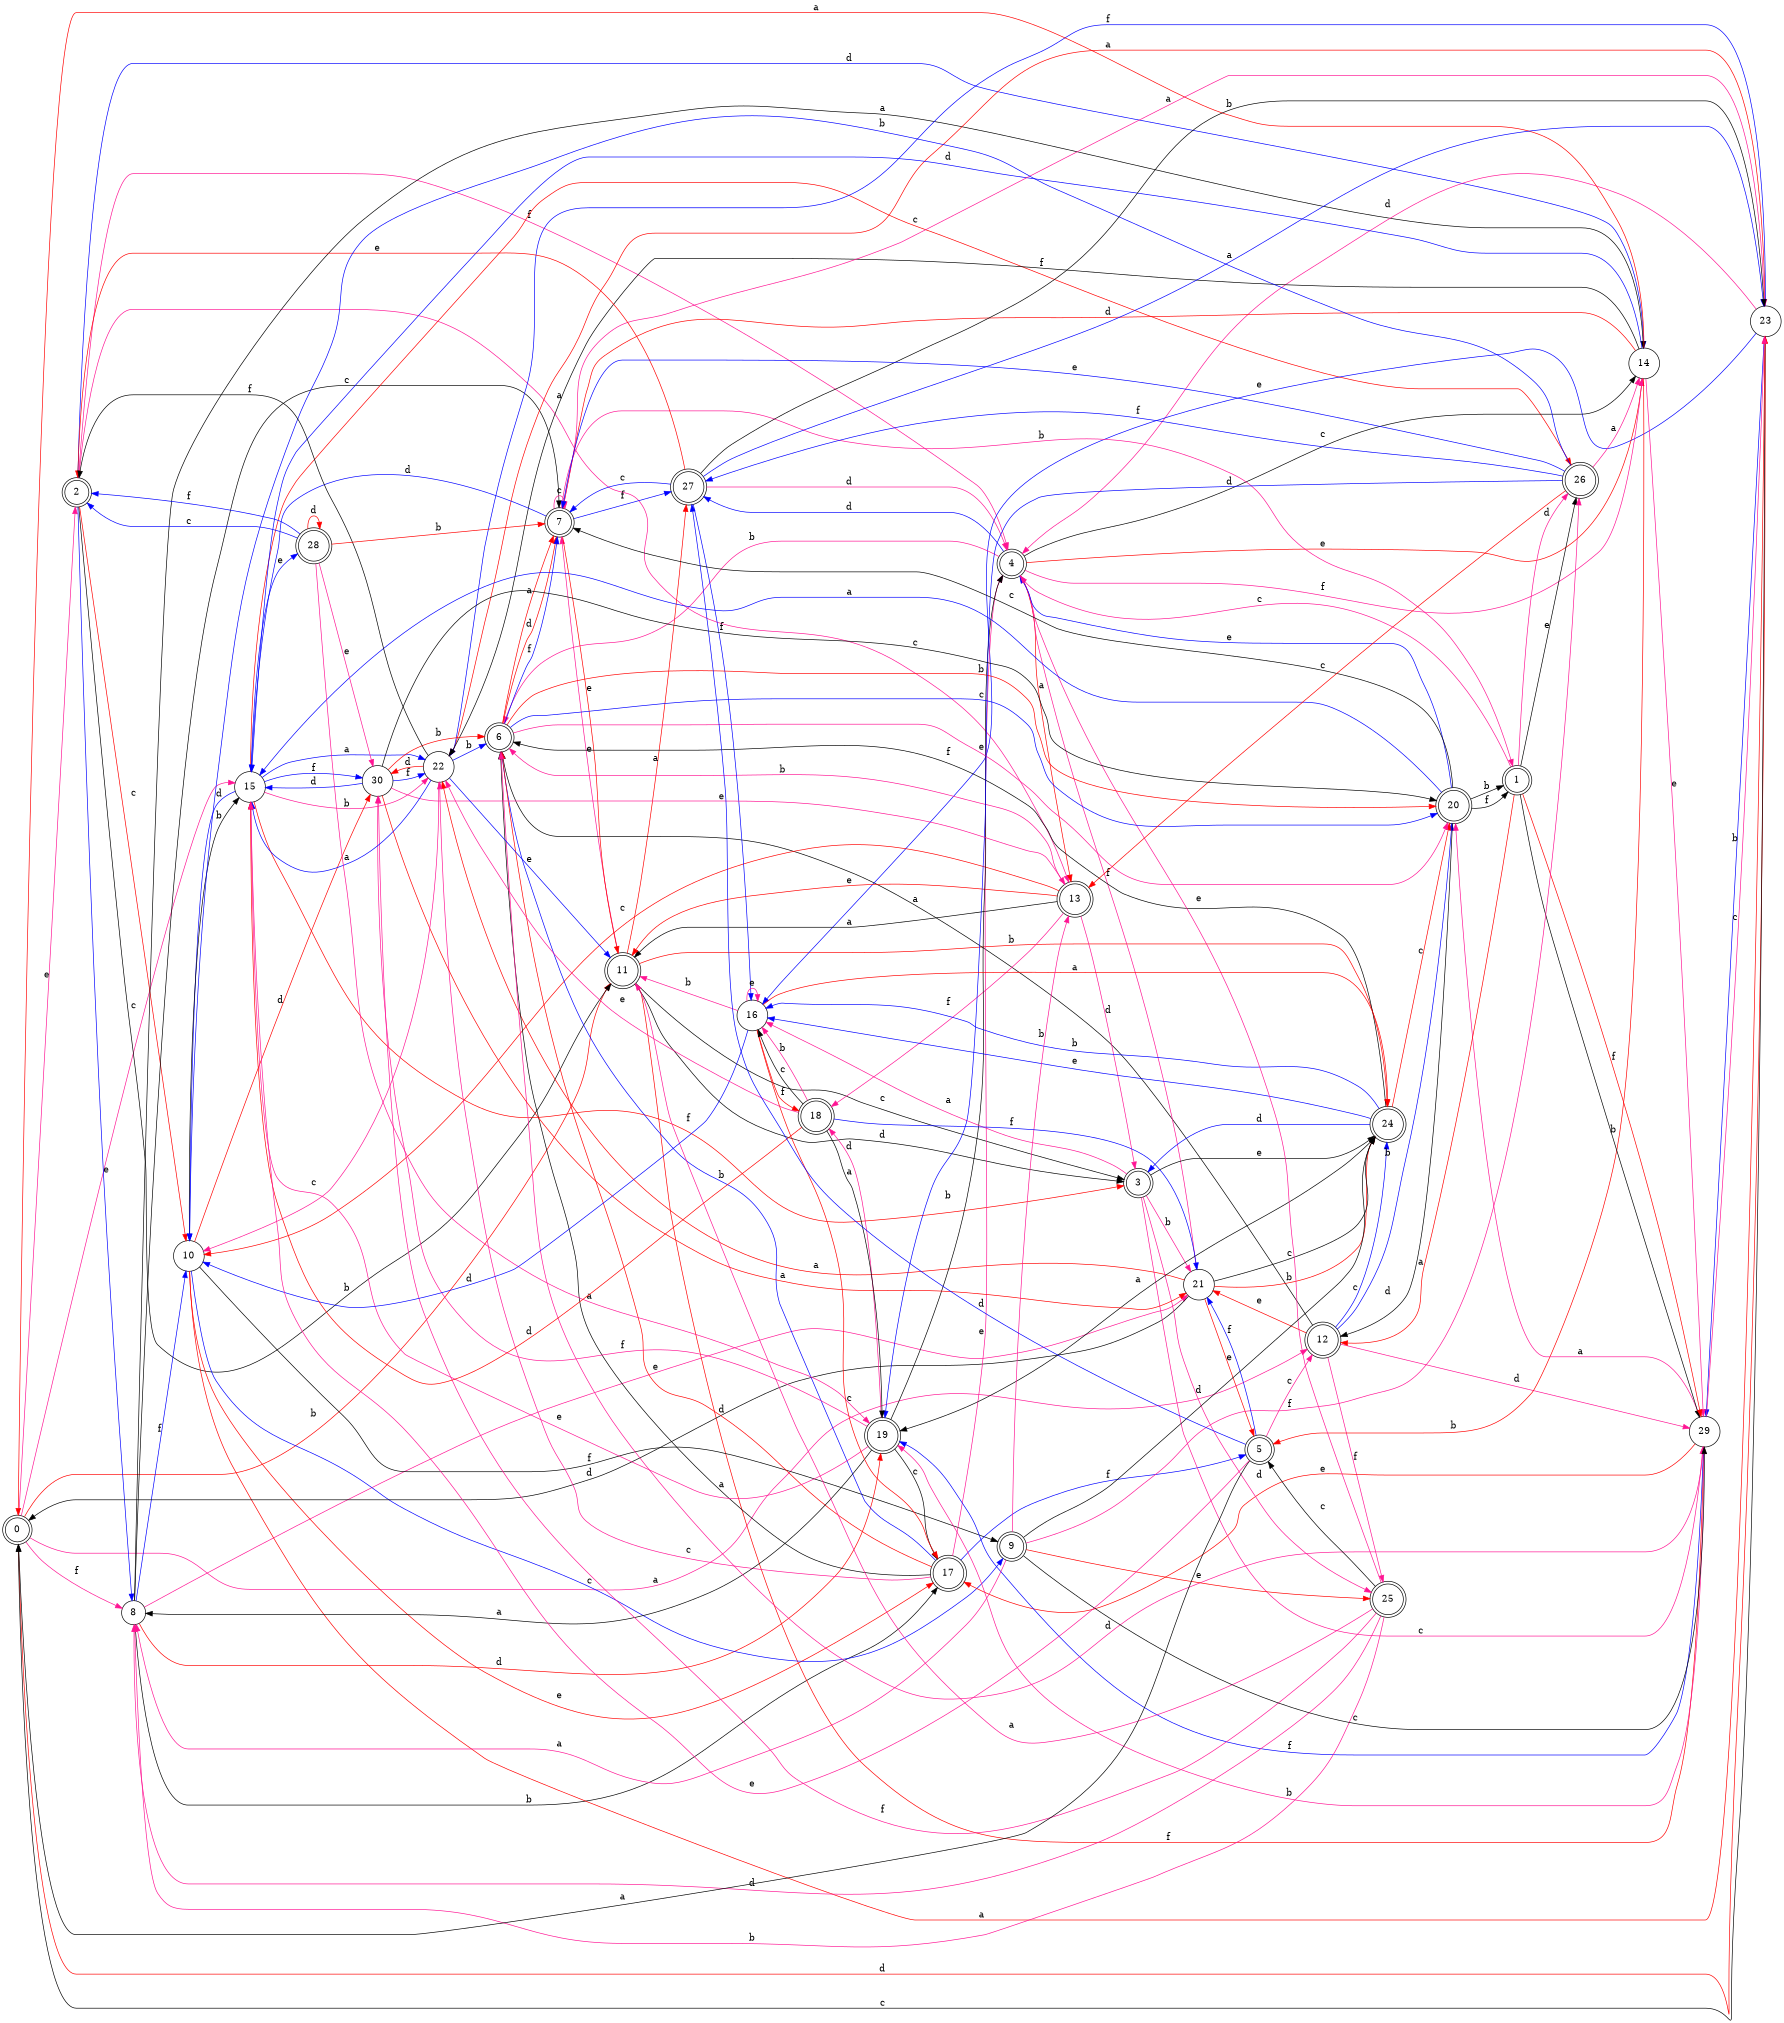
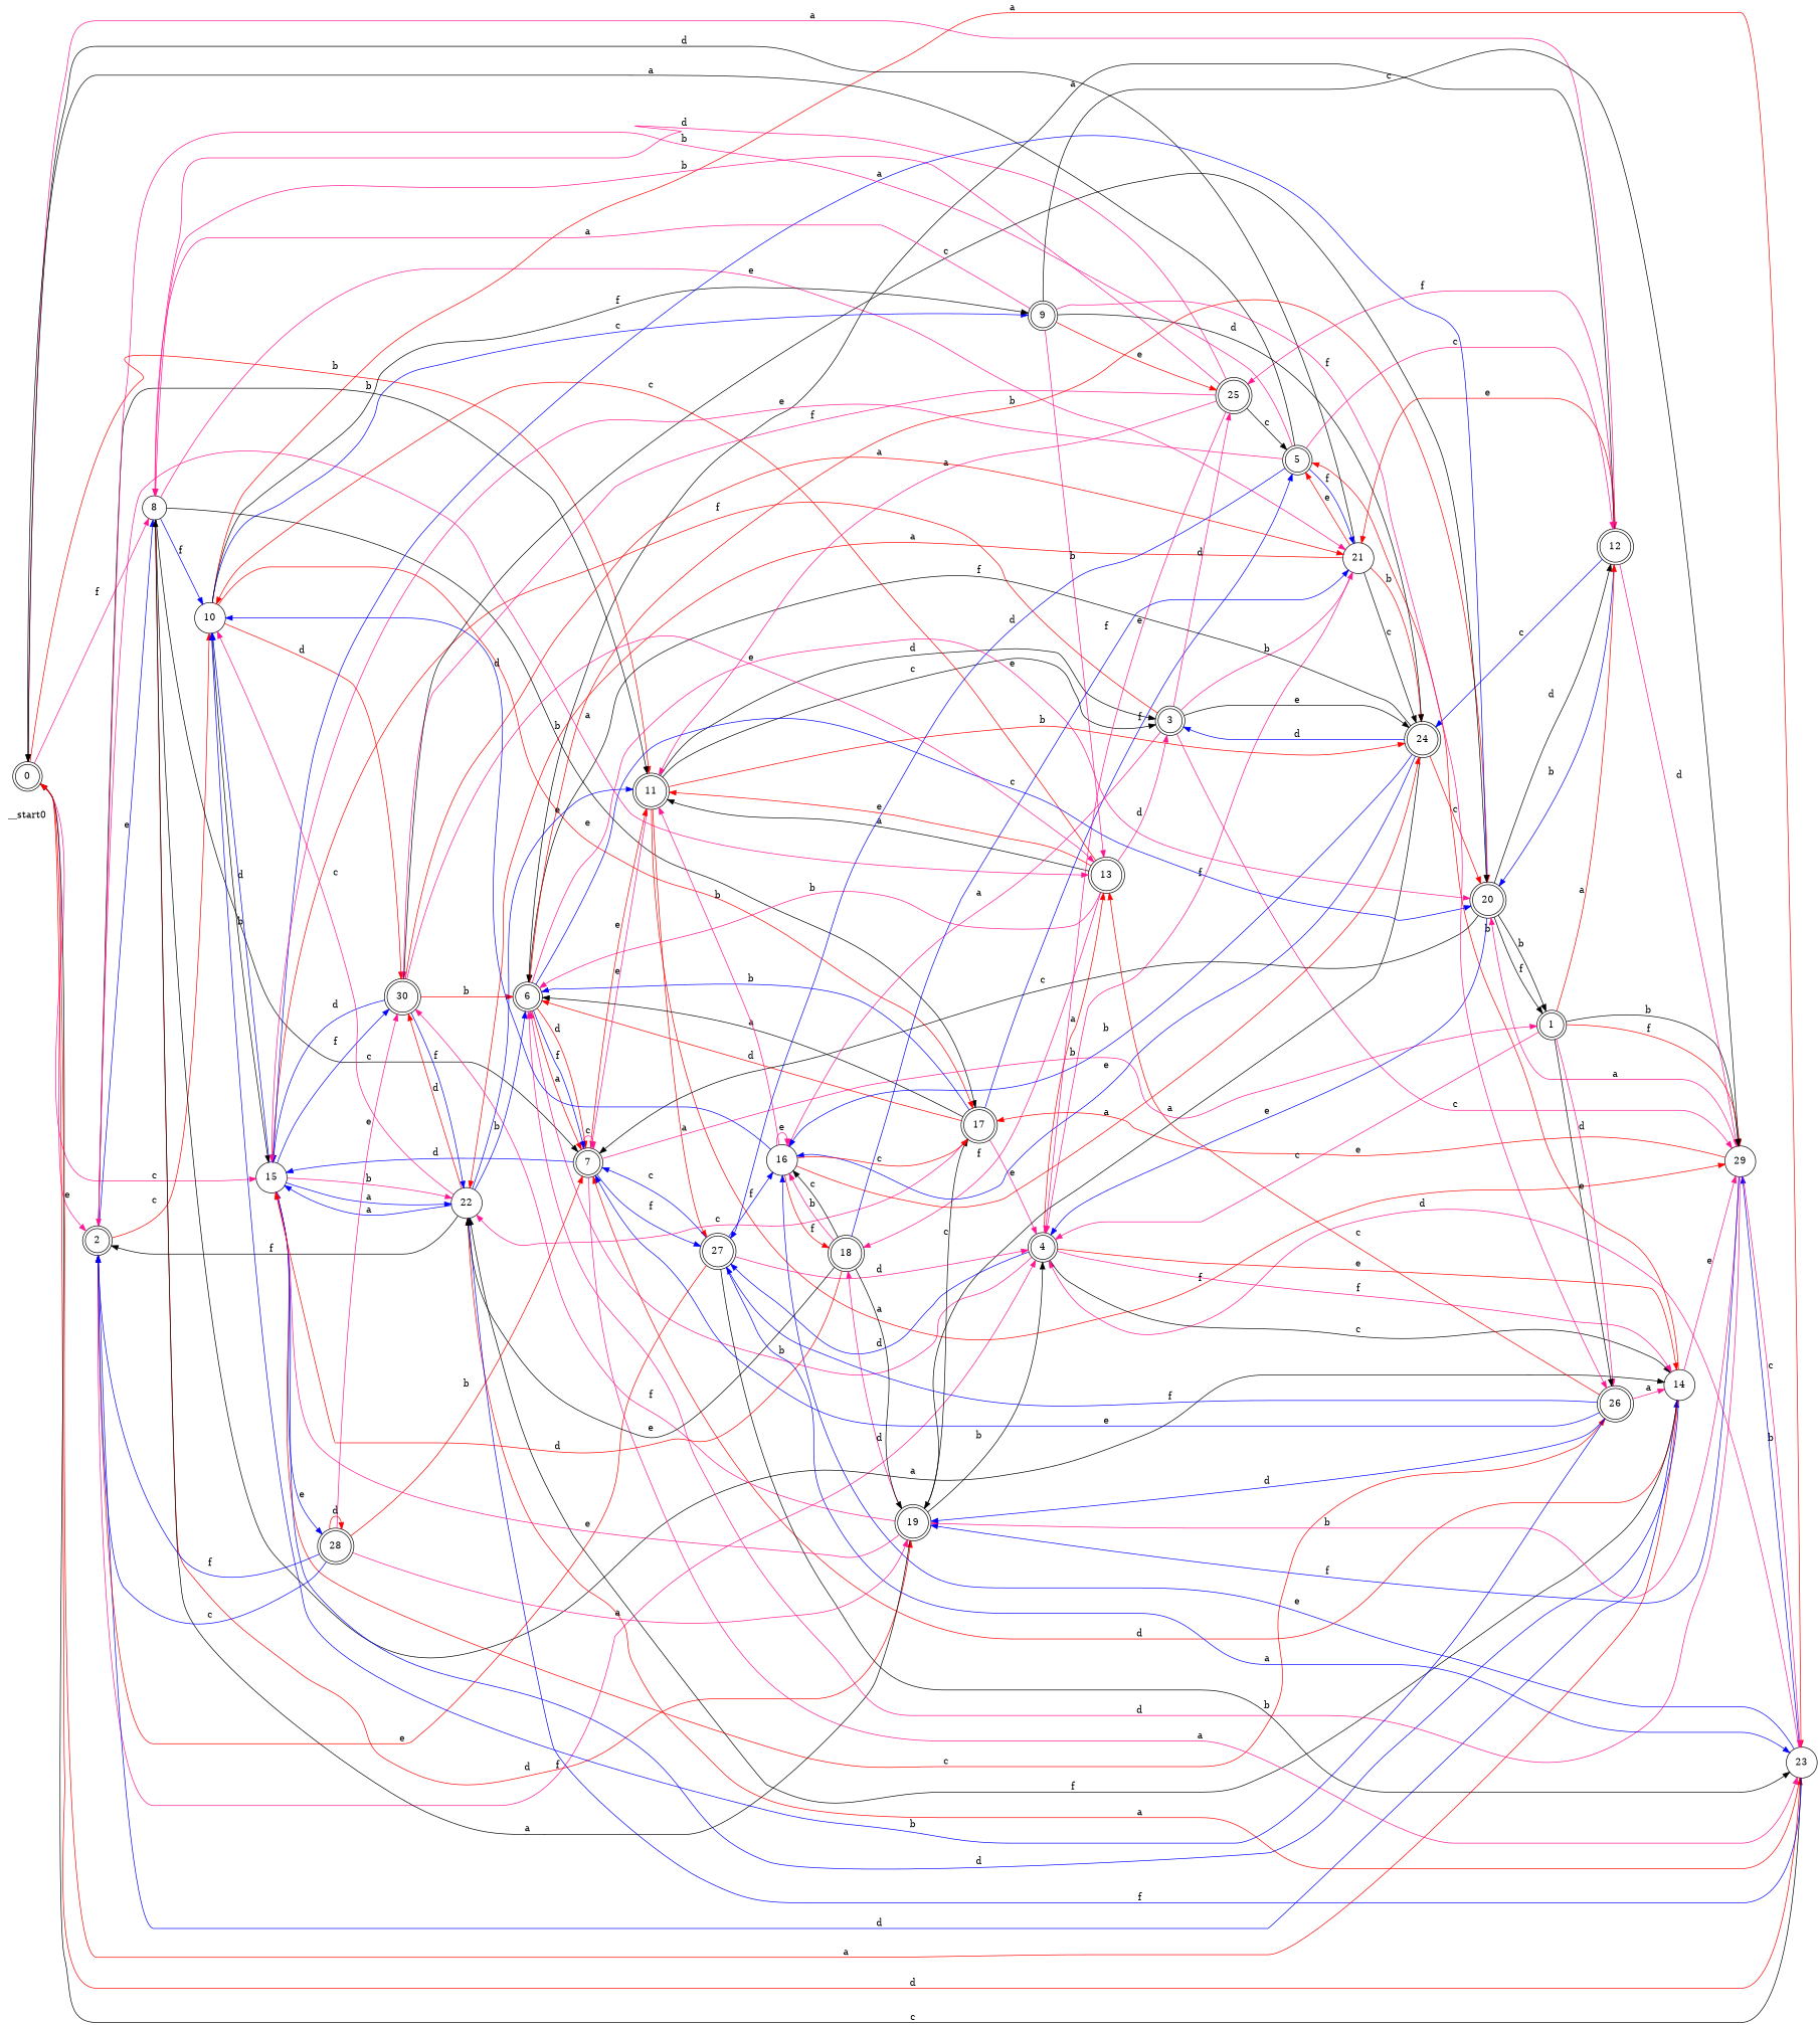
  digraph {
    rankdir=LR
    node [shape=doublecircle color=black fillcolor=white style="rounded,filled"]
    edge [color=deeppink]
+   __start0 [shape=none color="" fillcolor="" style=""]
    n2 [label=0]
    n3 [label=2]
    n4 [label=8 shape=circle style=filled]
    n5 [label=11]
    n6 [label=12]
    n7 [label=15 shape=circle style=filled]
    n8 [label=23 shape=circle style=filled]
    n9 [label=4]
    n10 [label=10 shape=circle style=filled]
    n11 [label=13]
    n12 [label=14 shape=circle style=filled]
    n13 [label=21 shape=circle style=filled]
    n14 [label=7]
    n15 [label=17]
    n16 [label=19]
    n17 [label=29 shape=circle style=filled]
    n18 [label=3]
    n19 [label=24]
    n20 [label=27]
    n21 [label=25]
    n22 [label=6]
    n23 [label=20]
    n24 [label=26]
-   n25 [label=30 shape=circle]
+   n25 [label=30]
    n26 [label=22 shape=circle style=filled]
    n27 [label=28]
    n28 [label=16 shape=circle style=filled]
    n29 [label=1]
    n30 [label=9]
    n31 [label=18]
    n32 [label=5]
    n2 -> n3 [label=e]
    n2 -> n4 [label=f]
    n2 -> n5 [color=red label=b]
    n2 -> n6 [label=a]
    n2 -> n7 [label=c]
    n2 -> n8 [color=red label=d]
    n3 -> n4 [color=blue label=e]
    n3 -> n5 [color=black label=b]
    n3 -> n9 [label=f]
    n3 -> n10 [color=red label=c]
    n3 -> n11 [label=a]
    n3 -> n12 [color=blue label=d]
    n4 -> n10 [color=blue label=f]
    n4 -> n12 [color=black label=a]
    n4 -> n13 [label=e]
    n4 -> n14 [color=black label=c]
    n4 -> n15 [color=black label=b]
    n4 -> n16 [color=red label=d]
    n5 -> n14 [label=e]
    n5 -> n17 [color=red label=f]
    n5 -> n18 [color=black label=c]
    n5 -> n18 [color=black label=d]
    n5 -> n19 [color=red label=b]
    n5 -> n20 [color=red label=a]
    n6 -> n13 [color=red label=e]
    n6 -> n17 [label=d]
    n6 -> n19 [color=blue label=c]
    n6 -> n21 [label=f]
    n6 -> n22 [color=black label=a]
    n6 -> n23 [color=blue label=b]
    n7 -> n10 [color=blue label=d]
    n7 -> n24 [color=red label=c]
    n7 -> n25 [color=blue label=f]
    n7 -> n26 [color=blue label=a]
    n7 -> n26 [label=b]
    n7 -> n27 [color=blue label=e]
    n8 -> n2 [color=black label=c]
    n8 -> n9 [label=d]
    n8 -> n17 [color=blue label=b]
    n8 -> n26 [color=red label=a]
    n8 -> n26 [color=blue label=f]
    n8 -> n28 [color=blue label=e]
    n9 -> n11 [color=red label=a]
    n9 -> n12 [color=black label=c]
    n9 -> n12 [color=red label=e]
    n9 -> n12 [label=f]
    n9 -> n20 [color=blue label=d]
    n9 -> n22 [label=b]
    n10 -> n7 [color=black label=b]
    n10 -> n8 [color=red label=a]
    n10 -> n15 [color=red label=e]
    n10 -> n25 [color=red label=d]
    n10 -> n30 [color=blue label=c]
    n10 -> n30 [color=black label=f]
    n11 -> n5 [color=black label=a]
    n11 -> n5 [color=red label=e]
    n11 -> n10 [color=red label=c]
    n11 -> n18 [label=d]
    n11 -> n22 [label=b]
    n11 -> n31 [label=f]
    n12 -> n2 [color=red label=a]
    n12 -> n7 [color=blue label=d]
    n12 -> n14 [color=red label=d]
    n12 -> n17 [label=e]
    n12 -> n26 [color=black label=f]
    n12 -> n32 [color=red label=b]
    n13 -> n2 [color=black label=d]
    n13 -> n9 [label=f]
    n13 -> n19 [color=red label=b]
    n13 -> n19 [color=black label=c]
    n13 -> n26 [color=red label=a]
    n13 -> n32 [color=red label=e]
    n14 -> n5 [color=red label=e]
    n14 -> n7 [color=blue label=d]
    n14 -> n8 [label=a]
    n14 -> n14 [label=c]
    n14 -> n20 [color=blue label=f]
    n14 -> n29 [label=b]
    n15 -> n9 [label=e]
    n15 -> n22 [color=black label=a]
    n15 -> n22 [color=blue label=b]
    n15 -> n22 [color=red label=d]
    n15 -> n26 [label=c]
    n15 -> n32 [color=blue label=f]
    n16 -> n4 [color=black label=a]
    n16 -> n7 [label=e]
    n16 -> n9 [color=black label=b]
    n16 -> n15 [color=black label=c]
    n16 -> n25 [label=f]
    n16 -> n31 [label=d]
    n17 -> n8 [label=c]
    n17 -> n15 [color=red label=e]
    n17 -> n16 [label=b]
    n17 -> n16 [color=blue label=f]
    n17 -> n22 [label=d]
    n17 -> n23 [label=a]
-   n7 -> n18 [color=red label=f]
+   n18 -> n7 [color=red label=f]
    n18 -> n13 [label=b]
    n18 -> n17 [label=c]
    n18 -> n19 [color=black label=e]
    n18 -> n21 [label=d]
    n18 -> n28 [label=a]
    n19 -> n16 [color=black label=a]
    n19 -> n18 [color=blue label=d]
    n19 -> n22 [color=black label=f]
    n19 -> n23 [color=red label=c]
    n19 -> n28 [color=blue label=b]
    n19 -> n28 [color=blue label=e]
    n20 -> n3 [color=red label=e]
    n20 -> n8 [color=blue label=a]
    n20 -> n8 [color=black label=b]
    n20 -> n9 [label=d]
    n20 -> n14 [color=blue label=c]
    n20 -> n28 [color=blue label=f]
    n21 -> n4 [label=b]
    n21 -> n4 [label=d]
    n21 -> n5 [label=a]
    n21 -> n9 [label=e]
    n21 -> n25 [label=f]
    n21 -> n32 [color=black label=c]
    n22 -> n14 [color=red label=a]
    n22 -> n14 [color=red label=d]
    n22 -> n14 [color=blue label=f]
    n22 -> n23 [color=red label=b]
    n22 -> n23 [color=blue label=c]
    n22 -> n23 [label=e]
    n23 -> n6 [color=black label=d]
    n23 -> n7 [color=blue label=a]
    n23 -> n9 [color=blue label=e]
    n23 -> n14 [color=black label=c]
    n23 -> n29 [color=black label=b]
    n23 -> n29 [color=black label=f]
    n24 -> n10 [color=blue label=b]
    n24 -> n11 [color=red label=c]
    n24 -> n12 [label=a]
    n24 -> n14 [color=blue label=e]
    n24 -> n16 [color=blue label=d]
    n24 -> n20 [color=blue label=f]
    n25 -> n7 [color=blue label=d]
    n25 -> n11 [label=e]
    n25 -> n13 [color=red label=a]
    n25 -> n22 [color=red label=b]
    n25 -> n23 [color=black label=c]
    n25 -> n26 [color=blue label=f]
    n26 -> n3 [color=black label=f]
    n26 -> n5 [color=blue label=e]
    n26 -> n7 [color=blue label=a]
    n26 -> n10 [label=c]
    n26 -> n22 [color=blue label=b]
    n26 -> n25 [color=red label=d]
    n27 -> n3 [color=blue label=c]
    n27 -> n3 [color=blue label=f]
    n27 -> n14 [color=red label=b]
    n27 -> n16 [label=a]
    n27 -> n25 [label=e]
    n27 -> n27 [color=red label=d]
    n28 -> n5 [label=b]
    n28 -> n10 [color=blue label=d]
    n28 -> n15 [color=red label=c]
    n28 -> n19 [color=red label=a]
    n28 -> n28 [label=e]
    n28 -> n31 [color=red label=f]
    n29 -> n6 [color=red label=a]
    n29 -> n9 [label=c]
    n29 -> n17 [color=black label=b]
    n29 -> n17 [color=red label=f]
    n29 -> n24 [label=d]
    n29 -> n24 [color=black label=e]
    n30 -> n4 [label=a]
    n30 -> n11 [label=b]
    n30 -> n17 [color=black label=c]
    n30 -> n19 [color=black label=d]
    n30 -> n21 [color=red label=e]
    n30 -> n24 [label=f]
    n31 -> n7 [color=red label=d]
    n31 -> n13 [color=blue label=f]
    n31 -> n16 [color=black label=a]
-   n31 -> n26 [label=e]
+   n31 -> n26 [color=black label=e]
    n31 -> n28 [label=b]
    n31 -> n28 [color=black label=c]
    n32 -> n2 [color=black label=a]
+   n32 -> n3 [label=b]
    n32 -> n6 [label=c]
    n32 -> n7 [label=e]
    n32 -> n13 [color=blue label=f]
    n32 -> n20 [color=blue label=d]
  }
